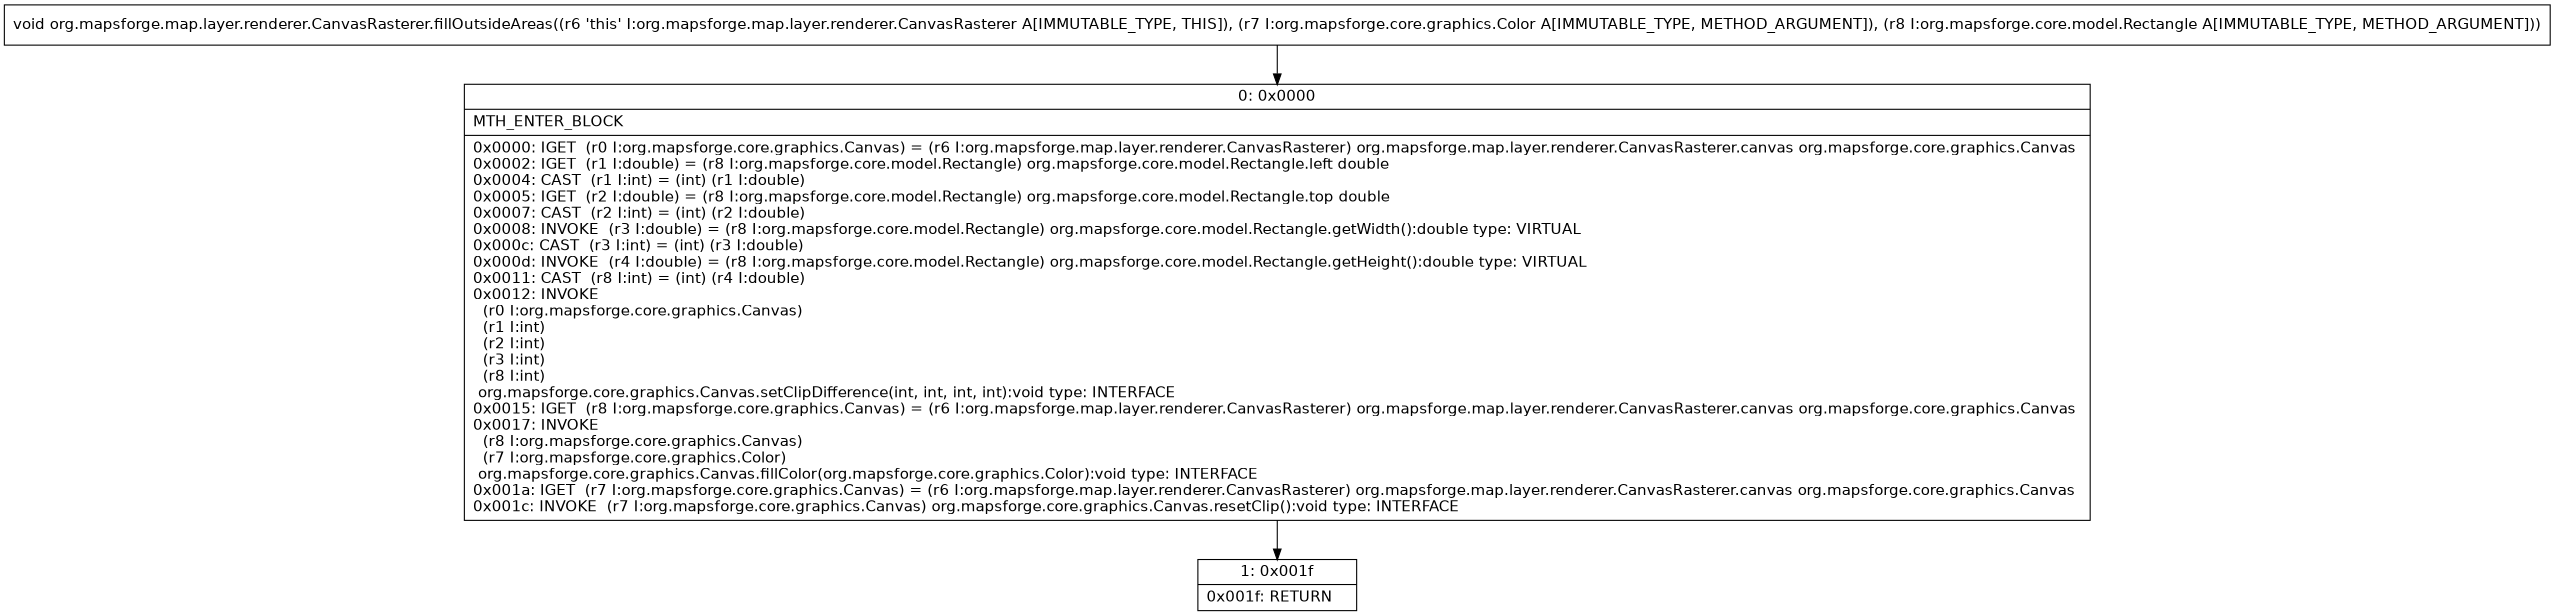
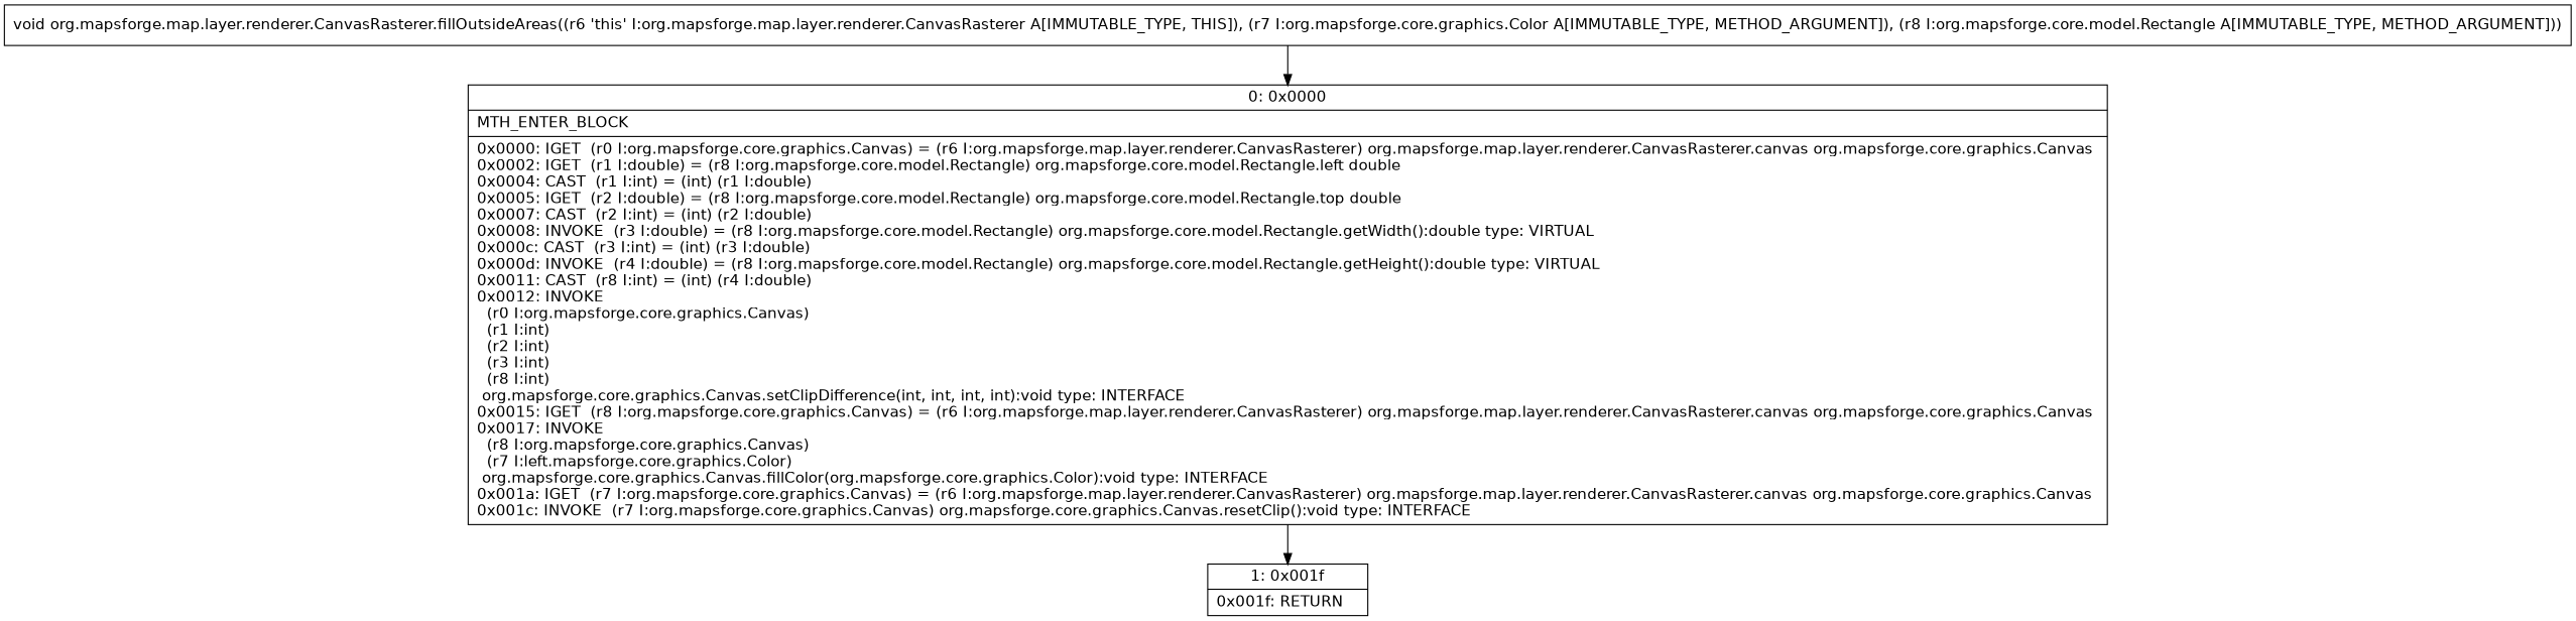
  digraph {
    fontname="DejaVu Sans"
    node [shape=record fontname="DejaVu Sans"]
    edge [fontname="DejaVu Sans"]
-   n1 [label="{0\:\ 0x0000|MTH_ENTER_BLOCK\l|0x0000: IGET  (r0 I:org.mapsforge.core.graphics.Canvas) = (r6 I:org.mapsforge.map.layer.renderer.CanvasRasterer) org.mapsforge.map.layer.renderer.CanvasRasterer.canvas org.mapsforge.core.graphics.Canvas \l0x0002: IGET  (r1 I:double) = (r8 I:org.mapsforge.core.model.Rectangle) org.mapsforge.core.model.Rectangle.left double \l0x0004: CAST  (r1 I:int) = (int) (r1 I:double) \l0x0005: IGET  (r2 I:double) = (r8 I:org.mapsforge.core.model.Rectangle) org.mapsforge.core.model.Rectangle.top double \l0x0007: CAST  (r2 I:int) = (int) (r2 I:double) \l0x0008: INVOKE  (r3 I:double) = (r8 I:org.mapsforge.core.model.Rectangle) org.mapsforge.core.model.Rectangle.getWidth():double type: VIRTUAL \l0x000c: CAST  (r3 I:int) = (int) (r3 I:double) \l0x000d: INVOKE  (r4 I:double) = (r8 I:org.mapsforge.core.model.Rectangle) org.mapsforge.core.model.Rectangle.getHeight():double type: VIRTUAL \l0x0011: CAST  (r8 I:int) = (int) (r4 I:double) \l0x0012: INVOKE  \l  (r0 I:org.mapsforge.core.graphics.Canvas)\l  (r1 I:int)\l  (r2 I:int)\l  (r3 I:int)\l  (r8 I:int)\l org.mapsforge.core.graphics.Canvas.setClipDifference(int, int, int, int):void type: INTERFACE \l0x0015: IGET  (r8 I:org.mapsforge.core.graphics.Canvas) = (r6 I:org.mapsforge.map.layer.renderer.CanvasRasterer) org.mapsforge.map.layer.renderer.CanvasRasterer.canvas org.mapsforge.core.graphics.Canvas \l0x0017: INVOKE  \l  (r8 I:org.mapsforge.core.graphics.Canvas)\l  (r7 I:org.mapsforge.core.graphics.Color)\l org.mapsforge.core.graphics.Canvas.fillColor(org.mapsforge.core.graphics.Color):void type: INTERFACE \l0x001a: IGET  (r7 I:org.mapsforge.core.graphics.Canvas) = (r6 I:org.mapsforge.map.layer.renderer.CanvasRasterer) org.mapsforge.map.layer.renderer.CanvasRasterer.canvas org.mapsforge.core.graphics.Canvas \l0x001c: INVOKE  (r7 I:org.mapsforge.core.graphics.Canvas) org.mapsforge.core.graphics.Canvas.resetClip():void type: INTERFACE \l}"]
+   n1 [label="{0\:\ 0x0000|MTH_ENTER_BLOCK\l|0x0000: IGET  (r0 I:org.mapsforge.core.graphics.Canvas) = (r6 I:org.mapsforge.map.layer.renderer.CanvasRasterer) org.mapsforge.map.layer.renderer.CanvasRasterer.canvas org.mapsforge.core.graphics.Canvas \l0x0002: IGET  (r1 I:double) = (r8 I:org.mapsforge.core.model.Rectangle) org.mapsforge.core.model.Rectangle.left double \l0x0004: CAST  (r1 I:int) = (int) (r1 I:double) \l0x0005: IGET  (r2 I:double) = (r8 I:org.mapsforge.core.model.Rectangle) org.mapsforge.core.model.Rectangle.top double \l0x0007: CAST  (r2 I:int) = (int) (r2 I:double) \l0x0008: INVOKE  (r3 I:double) = (r8 I:org.mapsforge.core.model.Rectangle) org.mapsforge.core.model.Rectangle.getWidth():double type: VIRTUAL \l0x000c: CAST  (r3 I:int) = (int) (r3 I:double) \l0x000d: INVOKE  (r4 I:double) = (r8 I:org.mapsforge.core.model.Rectangle) org.mapsforge.core.model.Rectangle.getHeight():double type: VIRTUAL \l0x0011: CAST  (r8 I:int) = (int) (r4 I:double) \l0x0012: INVOKE  \l  (r0 I:org.mapsforge.core.graphics.Canvas)\l  (r1 I:int)\l  (r2 I:int)\l  (r3 I:int)\l  (r8 I:int)\l org.mapsforge.core.graphics.Canvas.setClipDifference(int, int, int, int):void type: INTERFACE \l0x0015: IGET  (r8 I:org.mapsforge.core.graphics.Canvas) = (r6 I:org.mapsforge.map.layer.renderer.CanvasRasterer) org.mapsforge.map.layer.renderer.CanvasRasterer.canvas org.mapsforge.core.graphics.Canvas \l0x0017: INVOKE  \l  (r8 I:org.mapsforge.core.graphics.Canvas)\l  (r7 I:left.mapsforge.core.graphics.Color)\l org.mapsforge.core.graphics.Canvas.fillColor(org.mapsforge.core.graphics.Color):void type: INTERFACE \l0x001a: IGET  (r7 I:org.mapsforge.core.graphics.Canvas) = (r6 I:org.mapsforge.map.layer.renderer.CanvasRasterer) org.mapsforge.map.layer.renderer.CanvasRasterer.canvas org.mapsforge.core.graphics.Canvas \l0x001c: INVOKE  (r7 I:org.mapsforge.core.graphics.Canvas) org.mapsforge.core.graphics.Canvas.resetClip():void type: INTERFACE \l}"]
    n2 [label="{1\:\ 0x001f|0x001f: RETURN   \l}"]
    n3 [label="{void org.mapsforge.map.layer.renderer.CanvasRasterer.fillOutsideAreas((r6 'this' I:org.mapsforge.map.layer.renderer.CanvasRasterer A[IMMUTABLE_TYPE, THIS]), (r7 I:org.mapsforge.core.graphics.Color A[IMMUTABLE_TYPE, METHOD_ARGUMENT]), (r8 I:org.mapsforge.core.model.Rectangle A[IMMUTABLE_TYPE, METHOD_ARGUMENT])) }"]
    n1 -> n2
    n3 -> n1
  }
